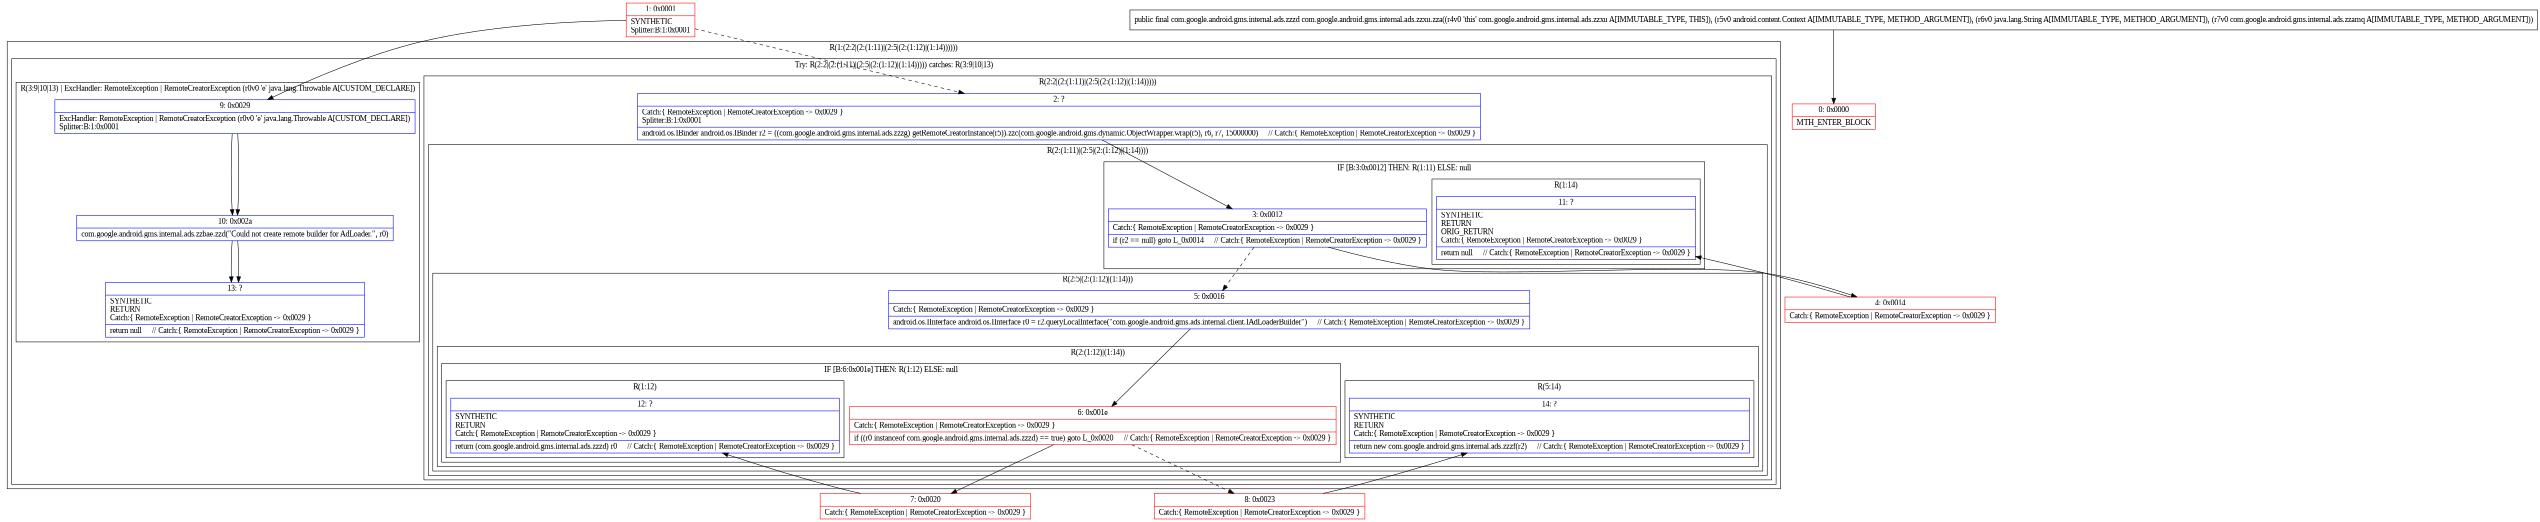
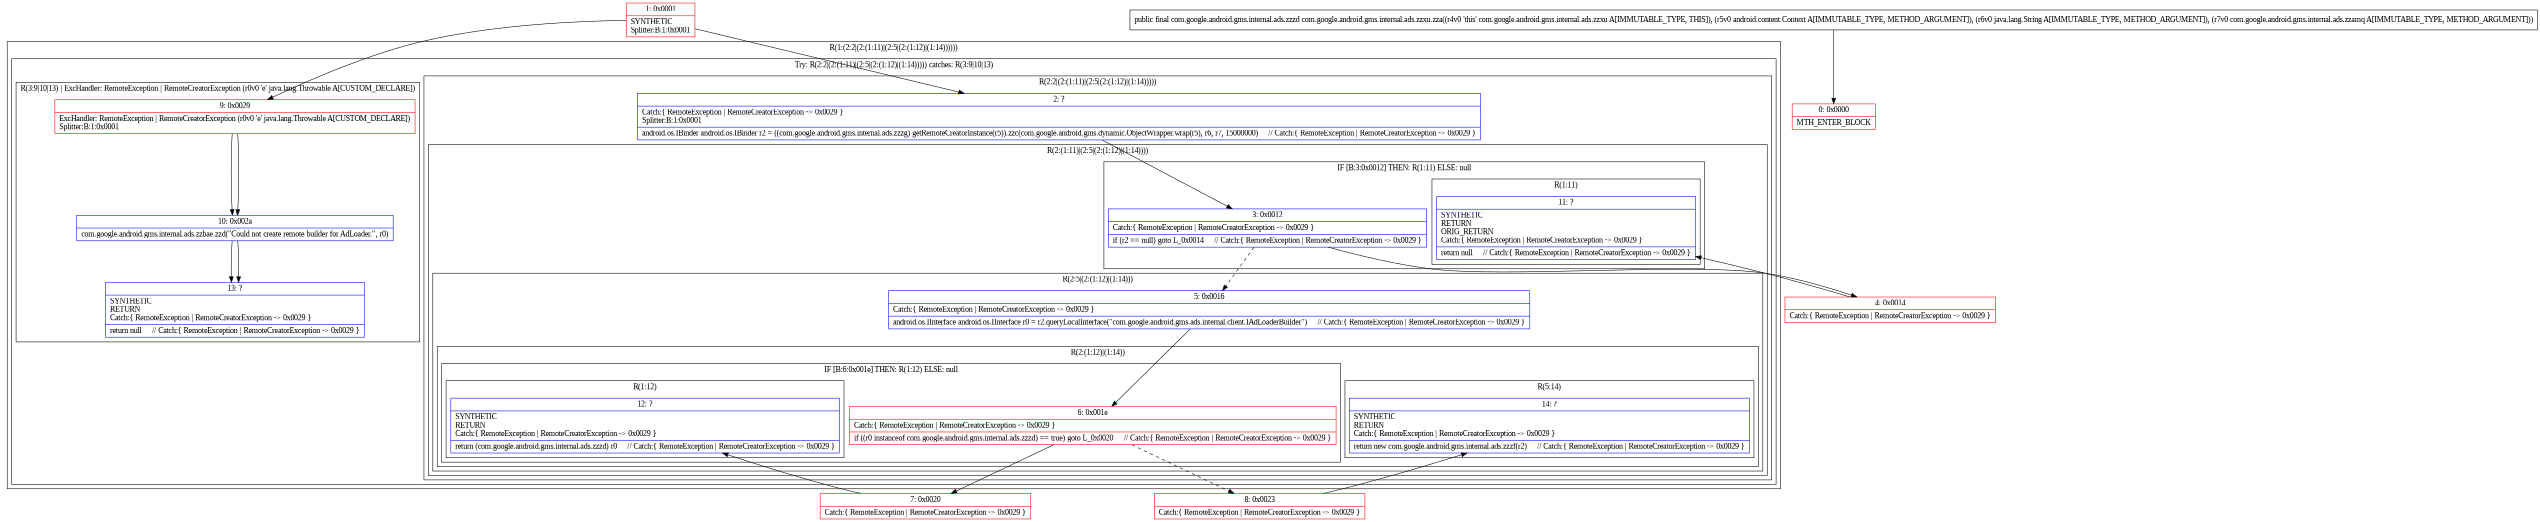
  digraph {
    fontname="Liberation Serif"
    node [color=blue fontname="Liberation Serif" shape=record]
    edge [fontname="Liberation Serif"]
    n1 [label="{11\:\ ?|SYNTHETIC\lRETURN\lORIG_RETURN\lCatch:\{ RemoteException \| RemoteCreatorException \-\> 0x0029 \}\l|return null     \/\/ Catch:\{ RemoteException \| RemoteCreatorException \-\> 0x0029 \}\l}"]
    n2 [label="{3\:\ 0x0012|Catch:\{ RemoteException \| RemoteCreatorException \-\> 0x0029 \}\l|if (r2 == null) goto L_0x0014     \/\/ Catch:\{ RemoteException \| RemoteCreatorException \-\> 0x0029 \}\l}"]
    n3 [label="{12\:\ ?|SYNTHETIC\lRETURN\lCatch:\{ RemoteException \| RemoteCreatorException \-\> 0x0029 \}\l|return (com.google.android.gms.internal.ads.zzzd) r0     \/\/ Catch:\{ RemoteException \| RemoteCreatorException \-\> 0x0029 \}\l}"]
    n4 [color=red label="{6\:\ 0x001e|Catch:\{ RemoteException \| RemoteCreatorException \-\> 0x0029 \}\l|if ((r0 instanceof com.google.android.gms.internal.ads.zzzd) == true) goto L_0x0020     \/\/ Catch:\{ RemoteException \| RemoteCreatorException \-\> 0x0029 \}\l}"]
    n5 [label="{14\:\ ?|SYNTHETIC\lRETURN\lCatch:\{ RemoteException \| RemoteCreatorException \-\> 0x0029 \}\l|return new com.google.android.gms.internal.ads.zzzf(r2)     \/\/ Catch:\{ RemoteException \| RemoteCreatorException \-\> 0x0029 \}\l}"]
    n6 [label="{5\:\ 0x0016|Catch:\{ RemoteException \| RemoteCreatorException \-\> 0x0029 \}\l|android.os.IInterface android.os.IInterface r0 = r2.queryLocalInterface(\"com.google.android.gms.ads.internal.client.IAdLoaderBuilder\")     \/\/ Catch:\{ RemoteException \| RemoteCreatorException \-\> 0x0029 \}\l}"]
    n7 [label="{2\:\ ?|Catch:\{ RemoteException \| RemoteCreatorException \-\> 0x0029 \}\lSplitter:B:1:0x0001\l|android.os.IBinder android.os.IBinder r2 = ((com.google.android.gms.internal.ads.zzzg) getRemoteCreatorInstance(r5)).zzc(com.google.android.gms.dynamic.ObjectWrapper.wrap(r5), r6, r7, 15000000)     \/\/ Catch:\{ RemoteException \| RemoteCreatorException \-\> 0x0029 \}\l}"]
-   n8 [label="{9\:\ 0x0029|ExcHandler: RemoteException \| RemoteCreatorException (r0v0 'e' java.lang.Throwable A[CUSTOM_DECLARE])\lSplitter:B:1:0x0001\l}"]
+   n8 [color=red label="{9\:\ 0x0029|ExcHandler: RemoteException \| RemoteCreatorException (r0v0 'e' java.lang.Throwable A[CUSTOM_DECLARE])\lSplitter:B:1:0x0001\l}"]
    n9 [label="{10\:\ 0x002a|com.google.android.gms.internal.ads.zzbae.zzd(\"Could not create remote builder for AdLoader.\", r0)\l}"]
    n10 [label="{13\:\ ?|SYNTHETIC\lRETURN\lCatch:\{ RemoteException \| RemoteCreatorException \-\> 0x0029 \}\l|return null     \/\/ Catch:\{ RemoteException \| RemoteCreatorException \-\> 0x0029 \}\l}"]
    n11 [color=red label="{4\:\ 0x0014|Catch:\{ RemoteException \| RemoteCreatorException \-\> 0x0029 \}\l}"]
    n12 [color=red label="{7\:\ 0x0020|Catch:\{ RemoteException \| RemoteCreatorException \-\> 0x0029 \}\l}"]
    n13 [color=red label="{8\:\ 0x0023|Catch:\{ RemoteException \| RemoteCreatorException \-\> 0x0029 \}\l}"]
    n14 [color=red label="{0\:\ 0x0000|MTH_ENTER_BLOCK\l}"]
    n15 [color=red label="{1\:\ 0x0001|SYNTHETIC\lSplitter:B:1:0x0001\l}"]
    n16 [label="{public final com.google.android.gms.internal.ads.zzzd com.google.android.gms.internal.ads.zzxu.zza((r4v0 'this' com.google.android.gms.internal.ads.zzxu A[IMMUTABLE_TYPE, THIS]), (r5v0 android.content.Context A[IMMUTABLE_TYPE, METHOD_ARGUMENT]), (r6v0 java.lang.String A[IMMUTABLE_TYPE, METHOD_ARGUMENT]), (r7v0 com.google.android.gms.internal.ads.zzamq A[IMMUTABLE_TYPE, METHOD_ARGUMENT])) }" color=""]
    subgraph cluster_1 {
      label="R(1:(2:2|(2:(1:11)|(2:5|(2:(1:12)|(1:14))))))"
      subgraph cluster_2 {
        label="Try: R(2:2|(2:(1:11)|(2:5|(2:(1:12)|(1:14))))) catches: R(3:9|10|13)"
        subgraph cluster_3 {
          label="R(2:2|(2:(1:11)|(2:5|(2:(1:12)|(1:14)))))"
          n7
          subgraph cluster_4 {
            label="R(2:(1:11)|(2:5|(2:(1:12)|(1:14))))"
            subgraph cluster_5 {
              label="IF [B:3:0x0012] THEN: R(1:11) ELSE: null"
              n2
              subgraph cluster_6 {
-               label="R(1:14)"
+               label="R(1:11)"
                n1
              }
            }
            subgraph cluster_7 {
              label="R(2:5|(2:(1:12)|(1:14)))"
              n6
              subgraph cluster_8 {
                label="R(2:(1:12)|(1:14))"
                subgraph cluster_9 {
                  label="IF [B:6:0x001e] THEN: R(1:12) ELSE: null"
                  n4
                  subgraph cluster_10 {
                    label="R(1:12)"
                    n3
                  }
                }
                subgraph cluster_11 {
                  label="R(5:14)"
                  n5
                }
              }
            }
          }
        }
        subgraph cluster_12 {
          label="R(3:9|10|13) | ExcHandler: RemoteException \| RemoteCreatorException (r0v0 'e' java.lang.Throwable A[CUSTOM_DECLARE])\l"
          n8
          n9
          n10
        }
      }
    }
    subgraph cluster_13 {
      label="R(3:9|10|13) | ExcHandler: RemoteException \| RemoteCreatorException (r0v0 'e' java.lang.Throwable A[CUSTOM_DECLARE])\l"
    }
    n2 -> n6 [style=dashed]
    n2 -> n11
    n4 -> n12
    n4 -> n13 [style=dashed]
    n6 -> n4
    n7 -> n2
    n8 -> n9
    n8 -> n9
    n9 -> n10
    n9 -> n10
    n11 -> n1
    n12 -> n3
    n13 -> n5
-   n15 -> n7 [style=dashed]
+   n15 -> n7
    n15 -> n8
    n16 -> n14
  }
